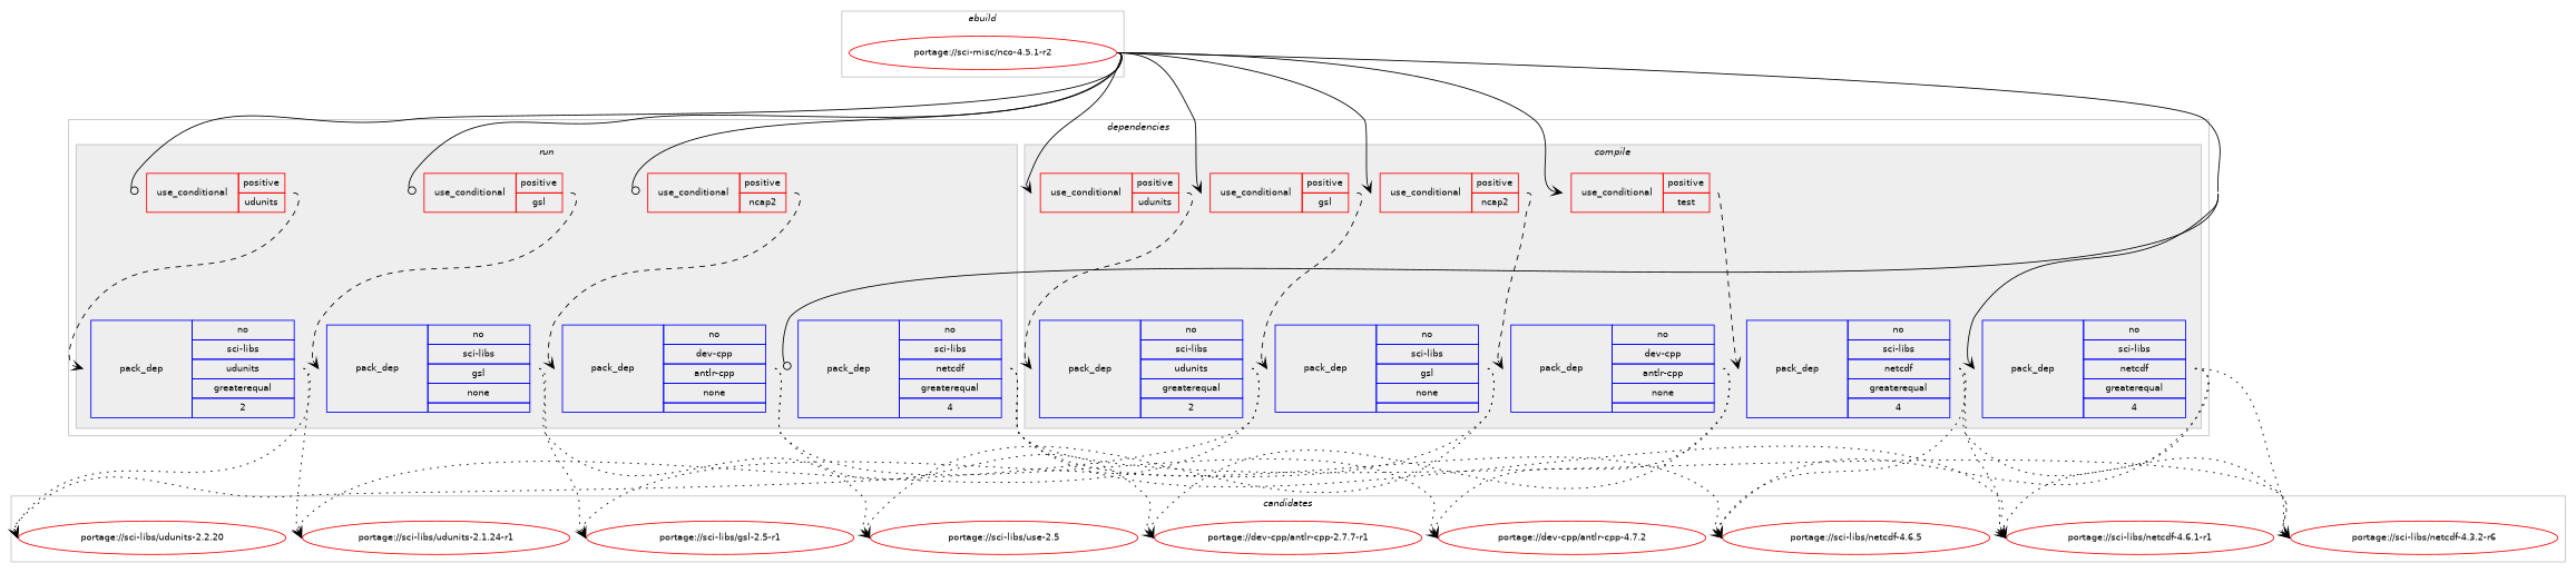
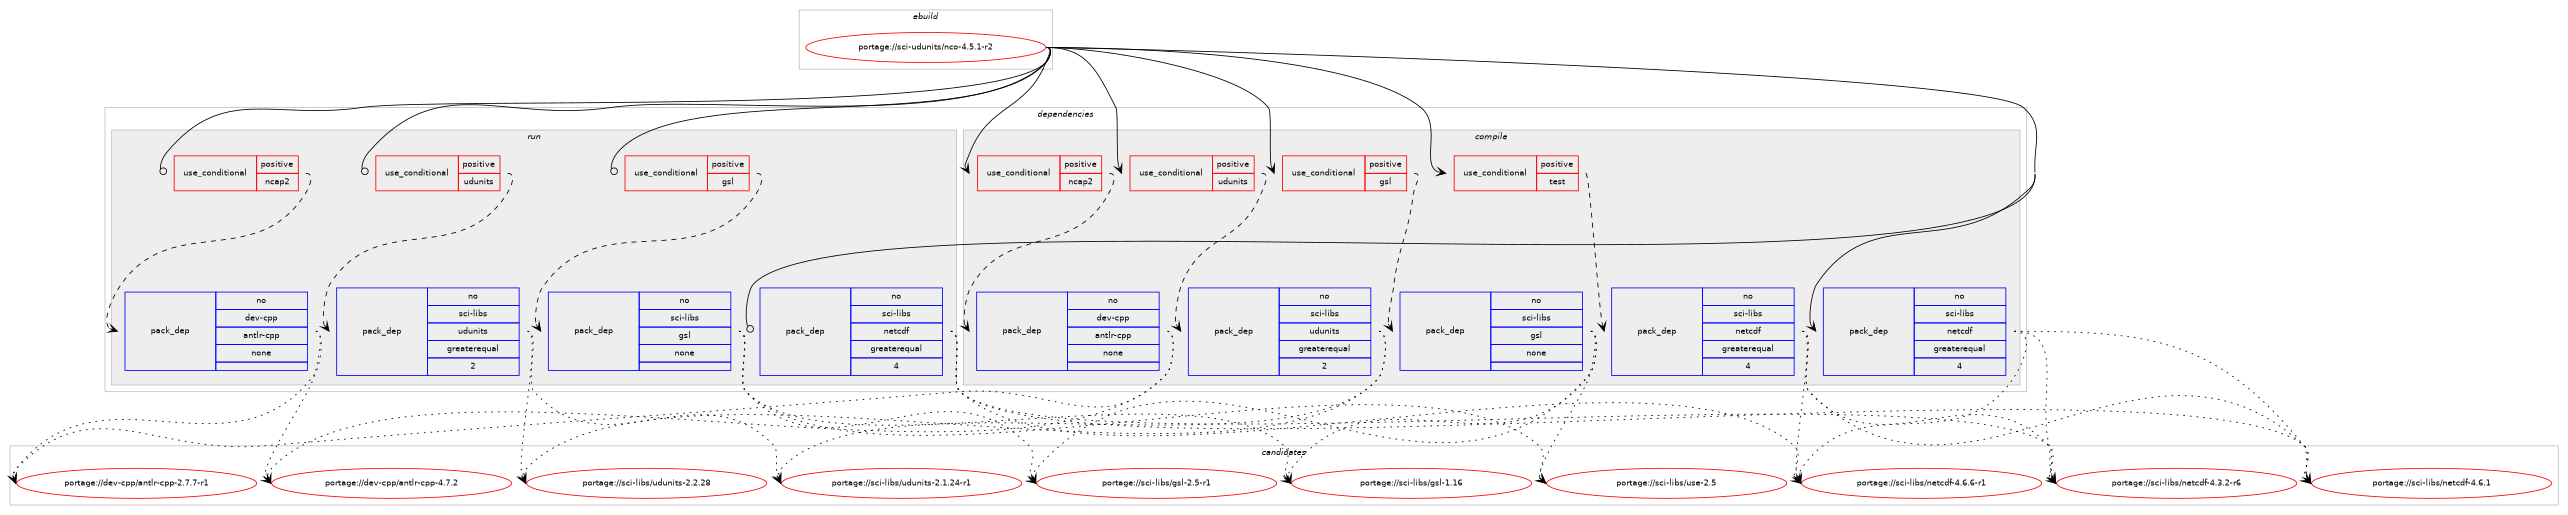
  digraph {
    compound=true
    concentrate=true
    fontname=Helvetica
    fontsize=10
    newrank=true
    rankdir=TB
    ranksep=1.5
    node [color=red fontname=Helvetica fontsize=10 shape=none]
    edge [arrowhead=vee headport=w style=dotted tailport=e weight=100]
-   n1 [label="portage://sci-misc/nco-4.5.1-r2" width=4 shape=""]
+   n1 [label="portage://sci-udunits/nco-4.5.1-r2" width=4 shape=""]
    n2 [color=blue label=<<TABLE BORDER="0" CELLBORDER="1" CELLSPACING="0" CELLPADDING="4" WIDTH="220"><TR><TD ROWSPAN="6" CELLPADDING="30">pack_dep</TD></TR><TR><TD WIDTH="110">no</TD></TR><TR><TD>sci-libs</TD></TR><TR><TD>gsl</TD></TR><TR><TD>none</TD></TR><TR><TD></TD></TR></TABLE>>]
    n3 [label=<<TABLE BORDER="0" CELLBORDER="1" CELLSPACING="0" CELLPADDING="4"><TR><TD ROWSPAN="3" CELLPADDING="10">use_conditional</TD></TR><TR><TD>positive</TD></TR><TR><TD>gsl</TD></TR></TABLE>>]
    n4 [color=blue label=<<TABLE BORDER="0" CELLBORDER="1" CELLSPACING="0" CELLPADDING="4" WIDTH="220"><TR><TD ROWSPAN="6" CELLPADDING="30">pack_dep</TD></TR><TR><TD WIDTH="110">no</TD></TR><TR><TD>dev-cpp</TD></TR><TR><TD>antlr-cpp</TD></TR><TR><TD>none</TD></TR><TR><TD></TD></TR></TABLE>>]
    n5 [label=<<TABLE BORDER="0" CELLBORDER="1" CELLSPACING="0" CELLPADDING="4"><TR><TD ROWSPAN="3" CELLPADDING="10">use_conditional</TD></TR><TR><TD>positive</TD></TR><TR><TD>ncap2</TD></TR></TABLE>>]
    n6 [color=blue label=<<TABLE BORDER="0" CELLBORDER="1" CELLSPACING="0" CELLPADDING="4" WIDTH="220"><TR><TD ROWSPAN="6" CELLPADDING="30">pack_dep</TD></TR><TR><TD WIDTH="110">no</TD></TR><TR><TD>sci-libs</TD></TR><TR><TD>netcdf</TD></TR><TR><TD>greaterequal</TD></TR><TR><TD>4</TD></TR></TABLE>>]
    n7 [label=<<TABLE BORDER="0" CELLBORDER="1" CELLSPACING="0" CELLPADDING="4"><TR><TD ROWSPAN="3" CELLPADDING="10">use_conditional</TD></TR><TR><TD>positive</TD></TR><TR><TD>test</TD></TR></TABLE>>]
    n8 [color=blue label=<<TABLE BORDER="0" CELLBORDER="1" CELLSPACING="0" CELLPADDING="4" WIDTH="220"><TR><TD ROWSPAN="6" CELLPADDING="30">pack_dep</TD></TR><TR><TD WIDTH="110">no</TD></TR><TR><TD>sci-libs</TD></TR><TR><TD>udunits</TD></TR><TR><TD>greaterequal</TD></TR><TR><TD>2</TD></TR></TABLE>>]
    n9 [label=<<TABLE BORDER="0" CELLBORDER="1" CELLSPACING="0" CELLPADDING="4"><TR><TD ROWSPAN="3" CELLPADDING="10">use_conditional</TD></TR><TR><TD>positive</TD></TR><TR><TD>udunits</TD></TR></TABLE>>]
    n10 [color=blue label=<<TABLE BORDER="0" CELLBORDER="1" CELLSPACING="0" CELLPADDING="4" WIDTH="220"><TR><TD ROWSPAN="6" CELLPADDING="30">pack_dep</TD></TR><TR><TD WIDTH="110">no</TD></TR><TR><TD>sci-libs</TD></TR><TR><TD>netcdf</TD></TR><TR><TD>greaterequal</TD></TR><TR><TD>4</TD></TR></TABLE>>]
    n11 [color=blue label=<<TABLE BORDER="0" CELLBORDER="1" CELLSPACING="0" CELLPADDING="4" WIDTH="220"><TR><TD ROWSPAN="6" CELLPADDING="30">pack_dep</TD></TR><TR><TD WIDTH="110">no</TD></TR><TR><TD>sci-libs</TD></TR><TR><TD>gsl</TD></TR><TR><TD>none</TD></TR><TR><TD></TD></TR></TABLE>>]
    n12 [label=<<TABLE BORDER="0" CELLBORDER="1" CELLSPACING="0" CELLPADDING="4"><TR><TD ROWSPAN="3" CELLPADDING="10">use_conditional</TD></TR><TR><TD>positive</TD></TR><TR><TD>gsl</TD></TR></TABLE>>]
    n13 [color=blue label=<<TABLE BORDER="0" CELLBORDER="1" CELLSPACING="0" CELLPADDING="4" WIDTH="220"><TR><TD ROWSPAN="6" CELLPADDING="30">pack_dep</TD></TR><TR><TD WIDTH="110">no</TD></TR><TR><TD>dev-cpp</TD></TR><TR><TD>antlr-cpp</TD></TR><TR><TD>none</TD></TR><TR><TD></TD></TR></TABLE>>]
    n14 [label=<<TABLE BORDER="0" CELLBORDER="1" CELLSPACING="0" CELLPADDING="4"><TR><TD ROWSPAN="3" CELLPADDING="10">use_conditional</TD></TR><TR><TD>positive</TD></TR><TR><TD>ncap2</TD></TR></TABLE>>]
    n15 [color=blue label=<<TABLE BORDER="0" CELLBORDER="1" CELLSPACING="0" CELLPADDING="4" WIDTH="220"><TR><TD ROWSPAN="6" CELLPADDING="30">pack_dep</TD></TR><TR><TD WIDTH="110">no</TD></TR><TR><TD>sci-libs</TD></TR><TR><TD>udunits</TD></TR><TR><TD>greaterequal</TD></TR><TR><TD>2</TD></TR></TABLE>>]
    n16 [label=<<TABLE BORDER="0" CELLBORDER="1" CELLSPACING="0" CELLPADDING="4"><TR><TD ROWSPAN="3" CELLPADDING="10">use_conditional</TD></TR><TR><TD>positive</TD></TR><TR><TD>udunits</TD></TR></TABLE>>]
    n17 [color=blue label=<<TABLE BORDER="0" CELLBORDER="1" CELLSPACING="0" CELLPADDING="4" WIDTH="220"><TR><TD ROWSPAN="6" CELLPADDING="30">pack_dep</TD></TR><TR><TD WIDTH="110">no</TD></TR><TR><TD>sci-libs</TD></TR><TR><TD>netcdf</TD></TR><TR><TD>greaterequal</TD></TR><TR><TD>4</TD></TR></TABLE>>]
    n18 [label="portage://sci-libs/gsl-2.5-r1" width=4 shape=""]
    n19 [label="portage://sci-libs/use-2.5" width=4 shape=""]
+   n20 [label="portage://sci-libs/gsl-1.16" width=4 shape=""]
    n21 [label="portage://dev-cpp/antlr-cpp-4.7.2" width=4 shape=""]
    n22 [label="portage://dev-cpp/antlr-cpp-2.7.7-r1" width=4 shape=""]
-   n23 [label="portage://sci-libs/netcdf-4.6.1-r1" width=4 shape=""]
-   n24 [label="portage://sci-libs/netcdf-4.6.5" width=4 shape=""]
+   n23 [label="portage://sci-libs/netcdf-4.6.6-r1" width=4 shape=""]
+   n24 [label="portage://sci-libs/netcdf-4.6.1" width=4 shape=""]
    n25 [label="portage://sci-libs/netcdf-4.3.2-r6" width=4 shape=""]
-   n26 [label="portage://sci-libs/udunits-2.2.20" width=4 shape=""]
+   n26 [label="portage://sci-libs/udunits-2.2.28" width=4 shape=""]
    n27 [label="portage://sci-libs/udunits-2.1.24-r1" width=4 shape=""]
    subgraph cluster_1 {
      color=gray
      label=<<i>ebuild</i>>
      rank=same
      n1
    }
    subgraph cluster_2 {
      color=gray
      label=<<i>dependencies</i>>
      subgraph cluster_3 {
        color=gray
        fillcolor="#eeeeee"
        label=<<i>compile</i>>
        style=filled
        subgraph sub_4 {
          color=gray
          fillcolor="#eeeeee"
          label=<<i>compile</i>>
          style=filled
          n3
          subgraph sub_5 {
            color=gray
            fillcolor="#eeeeee"
            label=<<i>compile</i>>
            style=filled
            n2
          }
        }
        subgraph sub_6 {
          color=gray
          fillcolor="#eeeeee"
          label=<<i>compile</i>>
          style=filled
          n5
          subgraph sub_7 {
            color=gray
            fillcolor="#eeeeee"
            label=<<i>compile</i>>
            style=filled
            n4
          }
        }
        subgraph sub_8 {
          color=gray
          fillcolor="#eeeeee"
          label=<<i>compile</i>>
          style=filled
          n7
          subgraph sub_9 {
            color=gray
            fillcolor="#eeeeee"
            label=<<i>compile</i>>
            style=filled
            n6
          }
        }
        subgraph sub_10 {
          color=gray
          fillcolor="#eeeeee"
          label=<<i>compile</i>>
          style=filled
          n9
          subgraph sub_11 {
            color=gray
            fillcolor="#eeeeee"
            label=<<i>compile</i>>
            style=filled
            n8
          }
        }
        subgraph sub_12 {
          color=gray
          fillcolor="#eeeeee"
          label=<<i>compile</i>>
          style=filled
          n10
        }
      }
      subgraph cluster_13 {
        color=gray
        fillcolor="#eeeeee"
        label=<<i>compile and run</i>>
        style=filled
      }
      subgraph cluster_14 {
        color=gray
        fillcolor="#eeeeee"
        label=<<i>run</i>>
        style=filled
        subgraph sub_15 {
          color=gray
          fillcolor="#eeeeee"
          label=<<i>run</i>>
          style=filled
          n12
          subgraph sub_16 {
            color=gray
            fillcolor="#eeeeee"
            label=<<i>run</i>>
            style=filled
            n11
          }
        }
        subgraph sub_17 {
          color=gray
          fillcolor="#eeeeee"
          label=<<i>run</i>>
          style=filled
          n14
          subgraph sub_18 {
            color=gray
            fillcolor="#eeeeee"
            label=<<i>run</i>>
            style=filled
            n13
          }
        }
        subgraph sub_19 {
          color=gray
          fillcolor="#eeeeee"
          label=<<i>run</i>>
          style=filled
          n16
          subgraph sub_20 {
            color=gray
            fillcolor="#eeeeee"
            label=<<i>run</i>>
            style=filled
            n15
          }
        }
        subgraph sub_21 {
          color=gray
          fillcolor="#eeeeee"
          label=<<i>run</i>>
          style=filled
          n17
        }
      }
    }
    subgraph cluster_22 {
      color=gray
      label=<<i>candidates</i>>
      rank=same
      subgraph sub_23 {
        color=black
        label=<<i>candidates</i>>
        nodesep=1
        rank=same
        n18
        n19
+       n20
      }
      subgraph sub_24 {
        color=black
        label=<<i>candidates</i>>
        nodesep=1
        rank=same
        n21
        n22
      }
      subgraph sub_25 {
        color=black
        label=<<i>candidates</i>>
        nodesep=1
        rank=same
        n23
        n24
        n25
      }
      subgraph sub_26 {
        color=black
        label=<<i>candidates</i>>
        nodesep=1
        rank=same
        n26
        n27
      }
      subgraph sub_27 {
        color=black
        label=<<i>candidates</i>>
        nodesep=1
        rank=same
        n23
        n24
        n25
      }
      subgraph sub_28 {
        color=black
        label=<<i>candidates</i>>
        nodesep=1
        rank=same
        n18
        n19
+       n20
      }
      subgraph sub_29 {
        color=black
        label=<<i>candidates</i>>
        nodesep=1
        rank=same
        n21
        n22
      }
      subgraph sub_30 {
        color=black
        label=<<i>candidates</i>>
        nodesep=1
        rank=same
        n26
        n27
      }
      subgraph sub_31 {
        color=black
        label=<<i>candidates</i>>
        nodesep=1
        rank=same
        n23
        n24
        n25
      }
    }
    n1 -> n3 [style=solid weight=20]
    n1 -> n5 [style=solid weight=20]
    n1 -> n7 [style=solid weight=20]
    n1 -> n9 [style=solid weight=20]
    n1 -> n10 [style=solid weight=20]
    n1 -> n12 [arrowhead=odot style=solid weight=20]
    n1 -> n14 [arrowhead=odot style=solid weight=20]
    n1 -> n16 [arrowhead=odot style=solid weight=20]
    n1 -> n17 [arrowhead=odot style=solid weight=20]
    n2 -> n18
    n2 -> n19
+   n2 -> n20
    n3 -> n2 [style=dashed weight=20]
    n4 -> n21
    n4 -> n22
    n5 -> n4 [style=dashed weight=20]
    n6 -> n23
    n6 -> n24
    n6 -> n25
    n7 -> n6 [style=dashed weight=20]
    n8 -> n26
    n8 -> n27
    n9 -> n8 [style=dashed weight=20]
    n10 -> n23
    n10 -> n24
    n10 -> n25
    n11 -> n18
    n11 -> n19
+   n11 -> n20
    n12 -> n11 [style=dashed weight=20]
    n13 -> n21
    n13 -> n22
    n14 -> n13 [style=dashed weight=20]
    n15 -> n26
    n15 -> n27
    n16 -> n15 [style=dashed weight=20]
    n17 -> n23
    n17 -> n24
    n17 -> n25
  }
